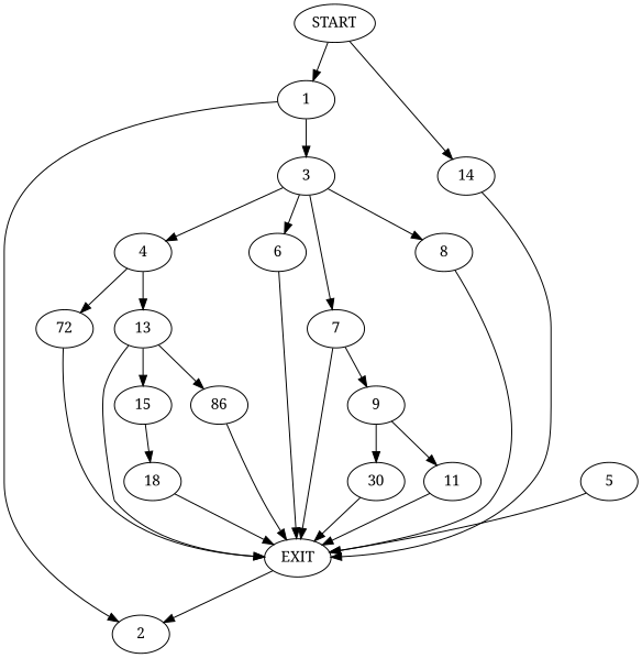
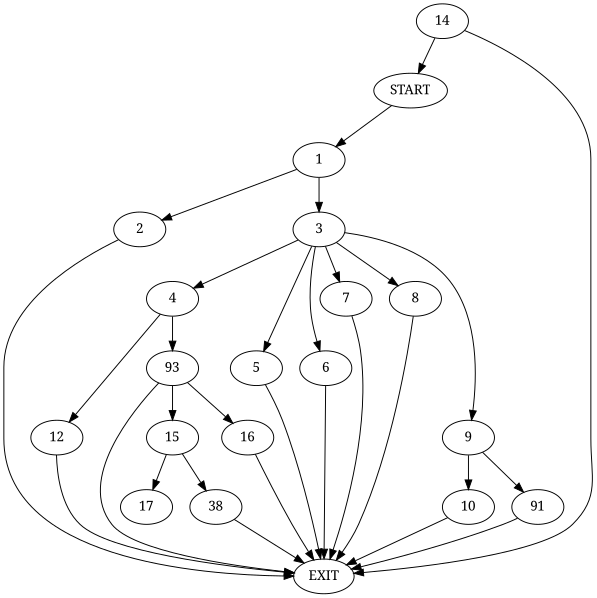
  digraph {
    fontname="Noto Serif"
    node [fontname="Noto Serif"]
    edge [fontname="Noto Serif"]
    n1 [label=START]
    1
    14
    2
    3
    n6 [label=EXIT]
    4
    5
    6
    7
    8
    9
-   12 [label=72]
-   13
-   10 [label=30]
-   11
+   12
+   13 [label=93]
+   10
+   11 [label=91]
    15
-   16 [label=86]
-   18
+   16
+   17
+   18 [label=38]
    n1 -> 1
-   n1 -> 14
+   14 -> n1
    1 -> 2
    1 -> 3
    14 -> n6
-   n6 -> 2
+   2 -> n6
    3 -> 4
+   3 -> 5
    3 -> 6
    3 -> 7
    3 -> 8
-   7 -> 9
+   3 -> 9
    4 -> 12
    4 -> 13
    5 -> n6
    6 -> n6
    7 -> n6
    8 -> n6
    9 -> 10
    9 -> 11
    12 -> n6
    13 -> n6
    13 -> 15
    13 -> 16
    10 -> n6
    11 -> n6
+   15 -> 17
    15 -> 18
    16 -> n6
    18 -> n6
  }
